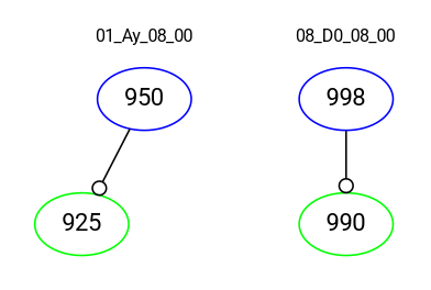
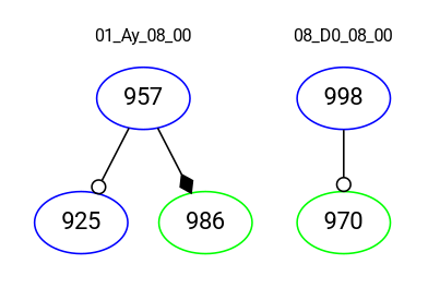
  digraph {
    fontname=Roboto
    node [color=green fontname=Roboto]
    edge [arrowhead=odot color=black fontname=Roboto]
-   n1 [color=blue label=950]
-   n2 [label=925]
+   n1 [color=blue label=957]
+   n2 [color=blue label=925]
+   n3 [label=986]
    n4 [color=blue label=998]
-   n5 [label=990]
+   n5 [label=970]
    subgraph cluster_1 {
      color=white
      fontsize=10
      label="01_Ay_08_00"
      n1
      n2
+     n3
    }
    subgraph cluster_2 {
      color=white
      fontsize=10
      label="08_D0_08_00"
      n4
      n5
    }
    n1 -> n2
+   n1 -> n3 [arrowhead=diamond]
    n4 -> n5
  }
